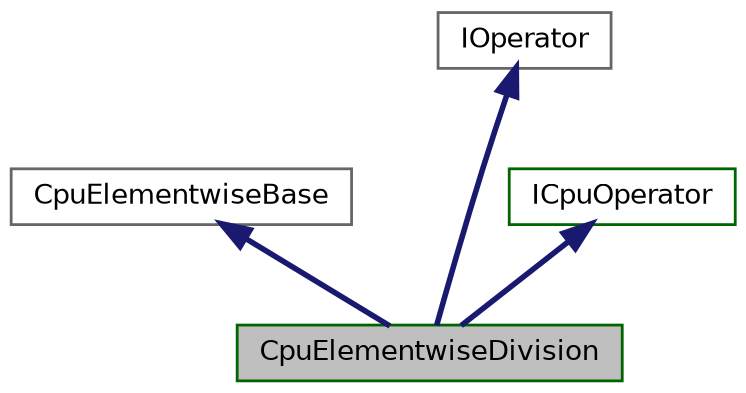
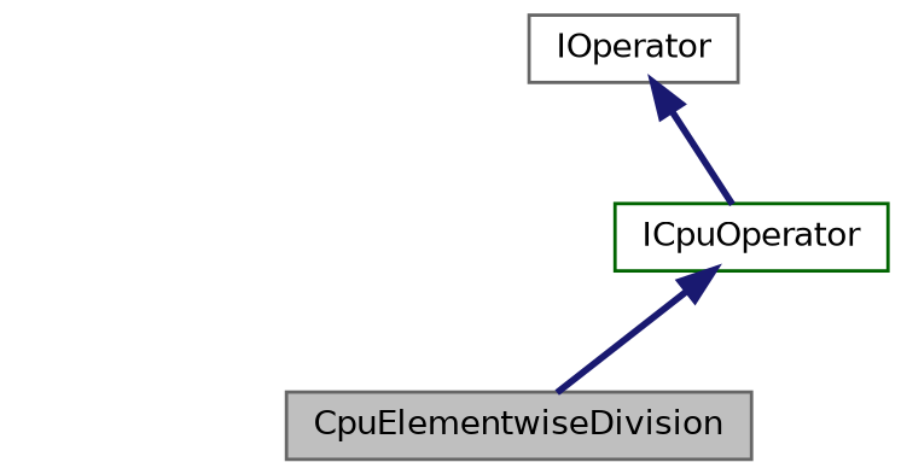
  digraph {
    node [color=darkgreen fillcolor=white fontname=Helvetica fontsize=10 shape=record style=filled]
    edge [color=midnightblue dir=back fontname=Helvetica fontsize=10 labelfontname=Helvetica labelfontsize=10 style=bold]
-   n1 [fillcolor=grey75 fontcolor=black height=0.2 label=CpuElementwiseDivision width=0.4]
-   n2 [color=gray40 height=0.2 label=CpuElementwiseBase width=0.4]
+   n1 [color=gray40 fillcolor=grey75 fontcolor=black height=0.2 label=CpuElementwiseDivision width=0.4]
    n3 [height=0.2 label=ICpuOperator width=0.4]
    n4 [color=gray40 height=0.2 label=IOperator width=0.4]
-   n2 -> n1
    n3 -> n1
-   n4 -> n1
+   n4 -> n3
  }
